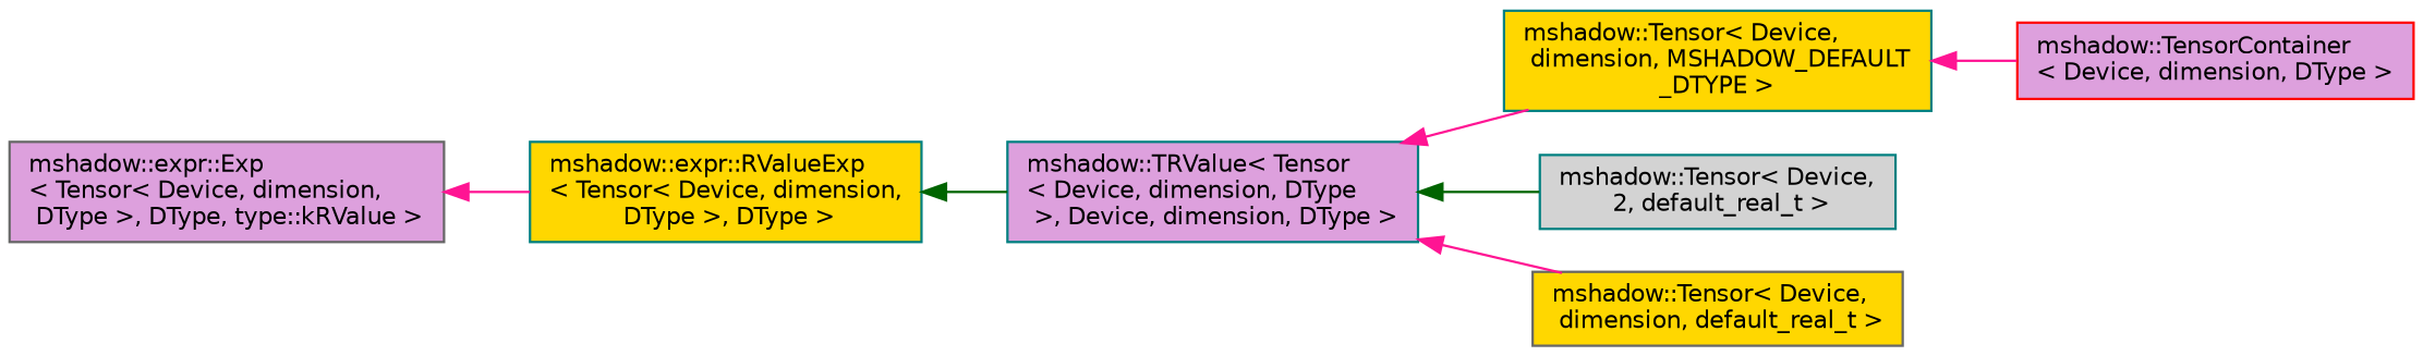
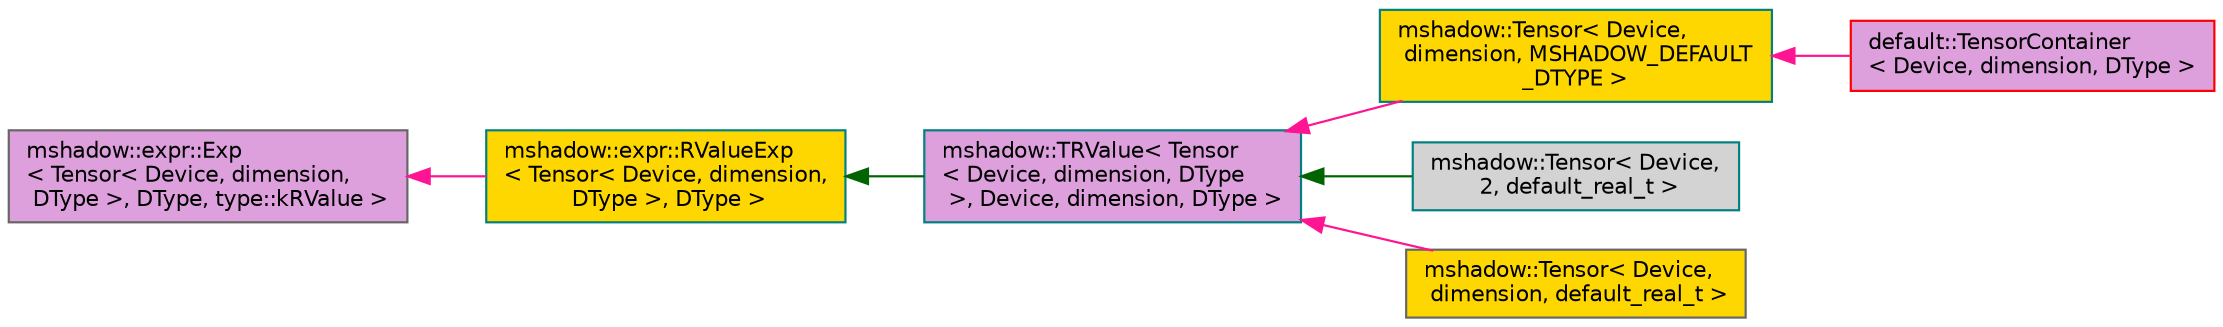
  digraph {
    rankdir=LR
    node [color=teal fillcolor=plum fontname=Helvetica fontsize=10 shape=record style=filled]
    edge [color=deeppink dir=back fontname=Helvetica fontsize=10 labelfontname=Helvetica labelfontsize=10 style=solid]
    n1 [color=gray40 height=0.2 label="mshadow::expr::Exp\l\< Tensor\< Device, dimension,\l DType \>, DType, type::kRValue \>" width=0.4]
    n2 [fillcolor=gold height=0.2 label="mshadow::expr::RValueExp\l\< Tensor\< Device, dimension,\l DType \>, DType \>" width=0.4]
    n3 [height=0.2 label="mshadow::TRValue\< Tensor\l\< Device, dimension, DType\l \>, Device, dimension, DType \>" width=0.4]
    n4 [fillcolor=gold height=0.2 label="mshadow::Tensor\< Device,\l dimension, MSHADOW_DEFAULT\l_DTYPE \>" width=0.4]
    n5 [fillcolor=lightgrey height=0.2 label="mshadow::Tensor\< Device,\l 2, default_real_t \>" width=0.4]
    n6 [color=gray40 fillcolor=gold height=0.2 label="mshadow::Tensor\< Device,\l dimension, default_real_t \>" width=0.4]
-   n7 [color=red height=0.2 label="mshadow::TensorContainer\l\< Device, dimension, DType \>" width=0.4]
+   n7 [color=red height=0.2 label="default::TensorContainer\l\< Device, dimension, DType \>" width=0.4]
    n1 -> n2
    n2 -> n3 [color=darkgreen]
    n3 -> n4
    n3 -> n5 [color=darkgreen]
    n3 -> n6
    n4 -> n7
  }
